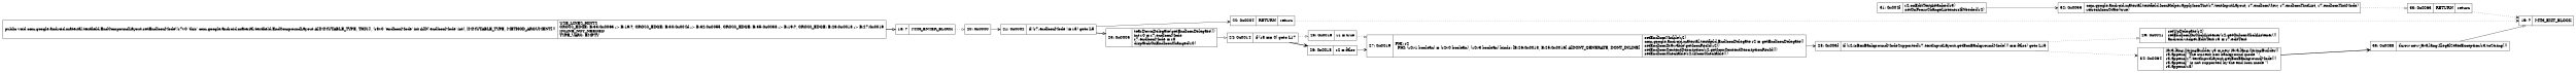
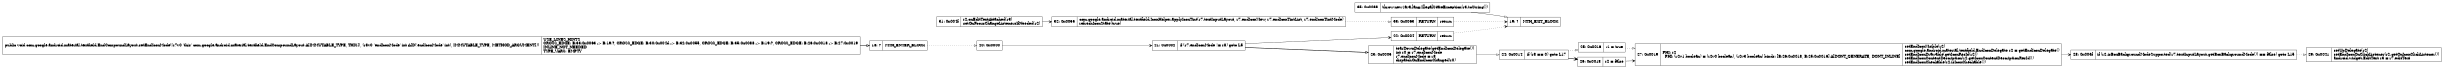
  digraph {
    rankdir=LR
    node [shape=record]
    edge [arrowhead=vee style=dotted]
    n1 [label="{18\:\ ?|MTH_ENTER_BLOCK\l}"]
    n2 [label="{20\:\ 0x0000}"]
    n3 [label="{21\:\ 0x0002|if (r7.endIconMode != r8) goto L5\l}"]
    n4 [label="{22\:\ 0x0004|RETURN\l|return\l}"]
    n5 [label="{23\:\ 0x0005|tearDownDelegate(getEndIconDelegate())\lint r0 = r7.endIconMode\lr7.endIconMode = r8\ldispatchOnEndIconChanged(r0)\l}"]
    n6 [label="{19\:\ ?|MTH_EXIT_BLOCK\l}"]
    n7 [label="{24\:\ 0x0014|if (r8 == 0) goto L17\l}"]
    n8 [label="{25\:\ 0x0016|r1 = true\l}"]
    n9 [label="{26\:\ 0x0018|r2 = false\l}"]
    n10 [label="{27\:\ 0x0019|PHI: r2 \l  PHI: (r2v1 boolean) = (r2v0 boolean), (r2v3 boolean) binds: [B:26:0x0018, B:25:0x0016] A[DONT_GENERATE, DONT_INLINE]\l|setEndIconVisible(r2)\lcom.google.android.material.textfield.EndIconDelegate r2 = getEndIconDelegate()\lsetEndIconDrawable(getIconResId(r2))\lsetEndIconContentDescription(r2.getIconContentDescriptionResId())\lsetEndIconCheckable(r2.isIconCheckable())\l}"]
    n11 [label="{28\:\ 0x003f|if (r2.isBoxBackgroundModeSupported(r7.textInputLayout.getBoxBackgroundMode()) == false) goto L15\l}"]
    n12 [label="{29\:\ 0x0041|setUpDelegate(r2)\lsetEndIconOnClickListener(r2.getOnIconClickListener())\landroid.widget.EditText r3 = r7.editText\l}"]
-   n13 [label="{34\:\ 0x0064|java.lang.StringBuilder r3 = new java.lang.StringBuilder()\lr3.append(\"The current box background mode \")\lr3.append(r7.textInputLayout.getBoxBackgroundMode())\lr3.append(\" is not supported by the end icon mode \")\lr3.append(r8)\l}"]
    n14 [label="{35\:\ 0x0088|throw new java.lang.IllegalStateException(r3.toString())\l}"]
    n15 [label="{31\:\ 0x004f|r2.onEditTextAttached(r3)\lsetOnFocusChangeListenersIfNeeded(r2)\l}"]
    n16 [label="{32\:\ 0x0055|com.google.android.material.textfield.IconHelper.applyIconTint(r7.textInputLayout, r7.endIconView, r7.endIconTintList, r7.endIconTintMode)\lrefreshIconState(true)\l}"]
    n17 [label="{33\:\ 0x0063|RETURN\l|return\l}"]
    n18 [label="{public void com.google.android.material.textfield.EndCompoundLayout.setEndIconMode((r7v0 'this' com.google.android.material.textfield.EndCompoundLayout A[IMMUTABLE_TYPE, THIS]), (r8v0 'endIconMode' int A[D('endIconMode' int), IMMUTABLE_TYPE, METHOD_ARGUMENT]))  | USE_LINES_HINTS\lCROSS_EDGE: B:33:0x0063 \-\> B:19:?, CROSS_EDGE: B:30:0x004d \-\> B:32:0x0055, CROSS_EDGE: B:35:0x0088 \-\> B:19:?, CROSS_EDGE: B:26:0x0018 \-\> B:27:0x0019\lINLINE_NOT_NEEDED\lTYPE_VARS: EMPTY\l}"]
    n1 -> n2 [arrowhead=onormal]
    n2 -> n3 [style=solid]
    n3 -> n4 [style=solid]
    n3 -> n5 [arrowhead=onormal style=bold]
    n4 -> n6
    n5 -> n7 [arrowhead=onormal style=solid]
    n7 -> n8 [arrowhead=onormal]
    n7 -> n9 [style=bold]
    n8 -> n10 [arrowhead=onormal]
    n9 -> n10 [style=solid]
    n10 -> n11 [style=solid]
    n11 -> n12 [arrowhead=onormal]
-   n11 -> n13
-   n13 -> n14 [style=bold]
    n14 -> n6 [arrowhead=onormal style=solid]
    n15 -> n16 [style=solid]
    n16 -> n17 [arrowhead=onormal]
    n17 -> n6
    n18 -> n1 [arrowhead=onormal style=bold]
  }
